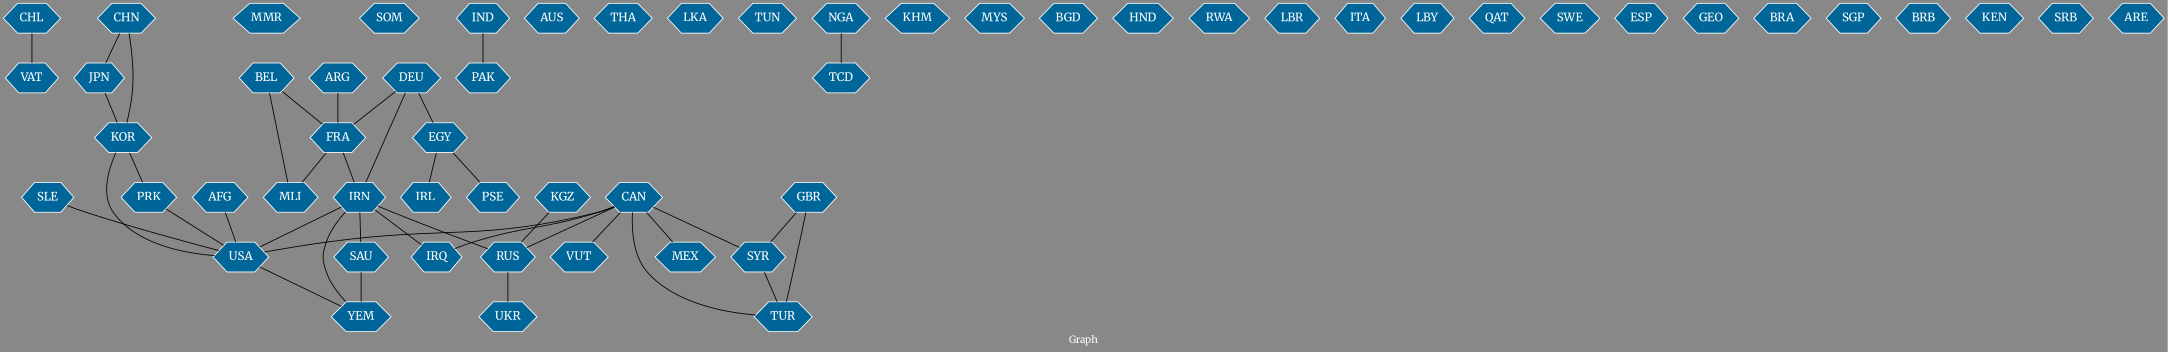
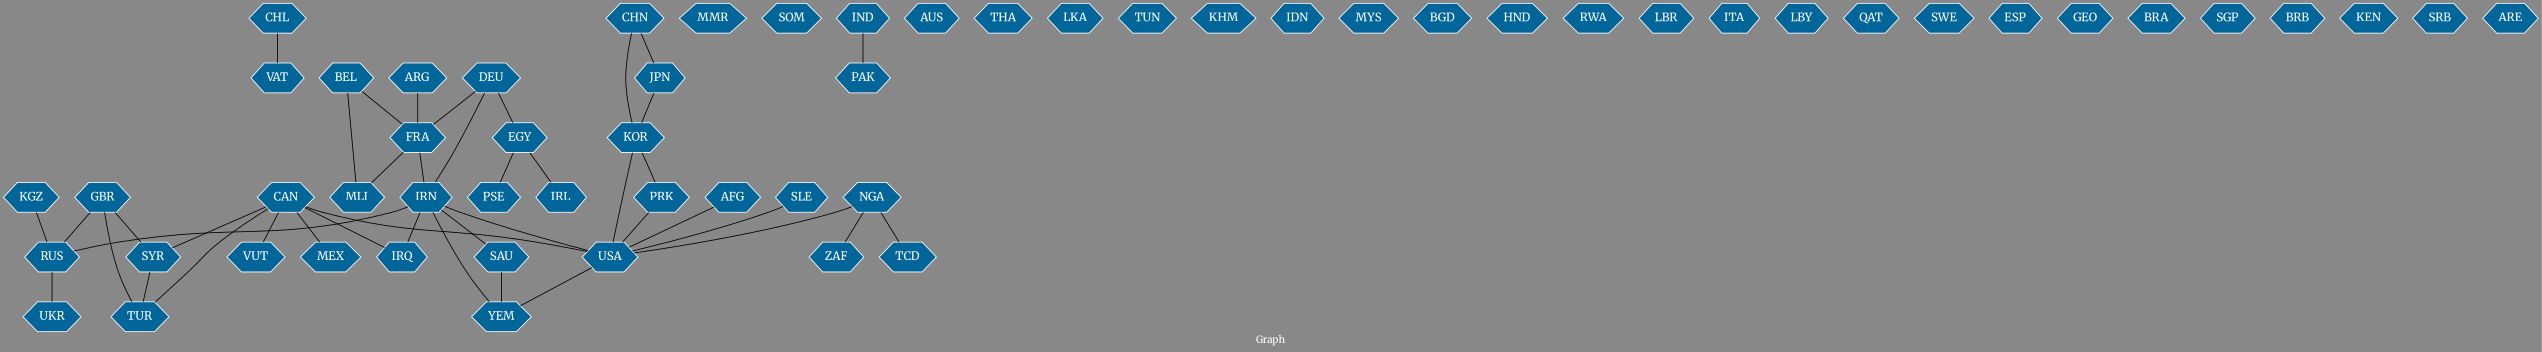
  graph {
    bgcolor="#888888"
    fontcolor=white
    fontname=Merriweather
    fontsize=12
    label="Graph"
    node [color=white fillcolor="#006699" fontcolor=white fontname=Merriweather shape=hexagon style=filled]
    edge [arrowhead=open color=black fontcolor=white fontname=Merriweather fontsize=12 weight=1]
    n1 [label=VAT]
    n2 [label=USA]
    n3 [label=YEM]
    n4 [label=MMR]
    n5 [label=RUS]
    n6 [label=UKR]
    n7 [label=IRQ]
    n8 [label=SYR]
    n9 [label=TUR]
    n10 [label=CAN]
    n11 [label=VUT]
    n12 [label=MEX]
    n13 [label=PSE]
    n14 [label=FRA]
    n15 [label=IRN]
    n16 [label=MLI]
    n17 [label=SAU]
    n18 [label=SOM]
    n19 [label=IND]
    n20 [label=PAK]
    n21 [label=KOR]
    n22 [label=PRK]
    n23 [label=DEU]
    n24 [label=EGY]
    n25 [label=IRL]
    n26 [label=GBR]
+   n27 [label=ZAF]
    n28 [label=AUS]
    n29 [label=THA]
    n30 [label=CHN]
    n31 [label=JPN]
    n32 [label=KGZ]
    n33 [label=AFG]
    n34 [label=LKA]
    n35 [label=TUN]
    n36 [label=NGA]
    n37 [label=TCD]
    n38 [label=KHM]
+   n39 [label=IDN]
    n40 [label=MYS]
    n41 [label=CHL]
    n42 [label=BGD]
    n43 [label=HND]
    n44 [label=RWA]
    n45 [label=LBR]
    n46 [label=ITA]
    n47 [label=LBY]
    n48 [label=QAT]
    n49 [label=SLE]
    n50 [label=SWE]
    n51 [label=ESP]
    n52 [label=ARG]
    n53 [label=GEO]
    n54 [label=BRA]
    n55 [label=SGP]
    n56 [label=BRB]
    n57 [label=KEN]
    n58 [label=BEL]
    n59 [label=SRB]
    n60 [label=ARE]
    n2 -- n3
    n5 -- n6 [weight=8]
    n8 -- n9
    n10 -- n2 [weight=2]
-   n10 -- n5
+   n26 -- n5
    n10 -- n7
    n10 -- n8
    n10 -- n9 [weight=2]
    n10 -- n11
    n10 -- n12 [weight=3]
    n14 -- n15
    n14 -- n16
    n15 -- n2
    n15 -- n3 [weight=2]
    n15 -- n5
    n15 -- n7
    n15 -- n17
    n17 -- n3 [weight=4]
    n19 -- n20
    n21 -- n2
    n21 -- n22
    n22 -- n2
    n23 -- n14 [weight=2]
    n23 -- n15
    n23 -- n24
    n24 -- n13
    n24 -- n25
    n26 -- n8 [weight=2]
    n26 -- n9 [weight=3]
    n30 -- n21
    n30 -- n31
    n31 -- n21
    n32 -- n5
    n33 -- n2
+   n36 -- n2
+   n36 -- n27
    n36 -- n37
    n41 -- n1
    n49 -- n2
    n52 -- n14
    n58 -- n14
    n58 -- n16
  }
